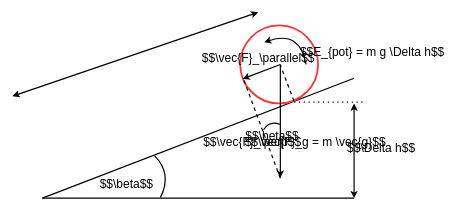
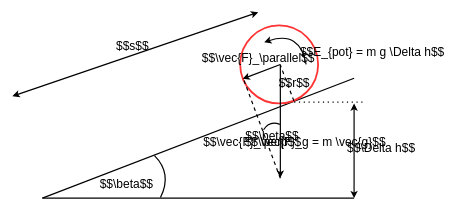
  <mxCell id="0" />
  <mxCell id="1" parent="0" />
  <mxCell id="2" value="" style="endArrow=none;html=1;strokeWidth=2;" parent="1" edge="1"><mxGeometry width="50" height="50" relative="1" as="geometry"><mxPoint x="70" y="330" as="sourcePoint" /><mxPoint x="590" y="130" as="targetPoint" /></mxGeometry></mxCell>
  <mxCell id="3" value="" style="endArrow=none;html=1;strokeWidth=2;" parent="1" edge="1"><mxGeometry width="50" height="50" relative="1" as="geometry"><mxPoint x="70" y="330" as="sourcePoint" /><mxPoint x="590" y="330" as="targetPoint" /></mxGeometry></mxCell>
  <mxCell id="4" value="" style="endArrow=none;html=1;strokeWidth=2;curved=1;" parent="1" edge="1"><mxGeometry width="50" height="50" relative="1" as="geometry"><mxPoint x="267" y="329" as="sourcePoint" /><mxPoint x="257" y="259" as="targetPoint" /><Array as="points"><mxPoint x="287" y="289" /></Array></mxGeometry></mxCell>
  <mxCell id="5" value="$$\beta$$" style="text;html=1;resizable=0;autosize=1;align=center;verticalAlign=middle;points=[];fillColor=none;strokeColor=none;rounded=0;fontSize=20;" parent="1" vertex="1"><mxGeometry x="160" y="290" width="100" height="30" as="geometry" /></mxCell>
  <mxCell id="6" value="" style="ellipse;whiteSpace=wrap;html=1;aspect=fixed;fontSize=20;strokeWidth=3;strokeColor=#FF3333;" parent="1" vertex="1"><mxGeometry x="400" y="42" width="130" height="130" as="geometry" /></mxCell>
  <mxCell id="7" value="" style="endArrow=classic;html=1;fontSize=20;strokeWidth=2;curved=1;" parent="1" edge="1"><mxGeometry width="50" height="50" relative="1" as="geometry"><mxPoint x="510" y="107" as="sourcePoint" /><mxPoint x="440" y="70" as="targetPoint" /><Array as="points"><mxPoint x="500" y="50" /></Array></mxGeometry></mxCell>
  <mxCell id="8" value="" style="endArrow=classic;html=1;fontSize=20;strokeWidth=2;exitX=0.515;exitY=0.569;exitDx=0;exitDy=0;exitPerimeter=0;" parent="1" edge="1"><mxGeometry width="50" height="50" relative="1" as="geometry"><mxPoint x="466.95" y="106.97" as="sourcePoint" /><mxPoint x="467" y="296" as="targetPoint" /></mxGeometry></mxCell>
  <mxCell id="9" value="" style="endArrow=classic;html=1;fontSize=20;strokeWidth=2;" parent="1" edge="1"><mxGeometry width="50" height="50" relative="1" as="geometry"><mxPoint x="467" y="107" as="sourcePoint" /><mxPoint x="404" y="131" as="targetPoint" /></mxGeometry></mxCell>
  <mxCell id="10" value="" style="endArrow=none;dashed=1;html=1;strokeWidth=2;fontSize=20;exitX=0.689;exitY=0.968;exitDx=0;exitDy=0;exitPerimeter=0;" parent="1" source="6" edge="1"><mxGeometry width="50" height="50" relative="1" as="geometry"><mxPoint x="370" y="220" as="sourcePoint" /><mxPoint x="467" y="108" as="targetPoint" /></mxGeometry></mxCell>
  <mxCell id="11" value="" style="endArrow=none;dashed=1;html=1;strokeWidth=2;fontSize=20;" parent="1" edge="1"><mxGeometry width="50" height="50" relative="1" as="geometry"><mxPoint x="467" y="297" as="sourcePoint" /><mxPoint x="405" y="130" as="targetPoint" /></mxGeometry></mxCell>
  <mxCell id="12" value="$$\vec{F}_\parallel$$" style="text;html=1;resizable=0;autosize=1;align=center;verticalAlign=middle;points=[];fillColor=none;strokeColor=none;rounded=0;fontSize=20;" parent="1" vertex="1"><mxGeometry x="330" y="80" width="200" height="30" as="geometry" /></mxCell>
+ <mxCell id="13" value="$$r$$" style="text;html=1;resizable=0;autosize=1;align=center;verticalAlign=middle;points=[];fillColor=none;strokeColor=none;rounded=0;fontSize=20;" parent="1" vertex="1"><mxGeometry x="455" y="122" width="70" height="30" as="geometry" /></mxCell>
  <mxCell id="14" value="$$\vec{F}_\perp$$" style="text;html=1;resizable=0;autosize=1;align=center;verticalAlign=middle;points=[];fillColor=none;strokeColor=none;rounded=0;fontSize=20;" parent="1" vertex="1"><mxGeometry x="330" y="220" width="180" height="30" as="geometry" /></mxCell>
  <mxCell id="15" value="$$\beta$$" style="text;html=1;resizable=0;autosize=1;align=center;verticalAlign=middle;points=[];fillColor=none;strokeColor=none;rounded=0;fontSize=20;" parent="1" vertex="1"><mxGeometry x="403" y="210" width="100" height="30" as="geometry" /></mxCell>
  <mxCell id="16" value="" style="endArrow=none;html=1;strokeWidth=2;curved=1;exitX=0.204;exitY=-0.1;exitDx=0;exitDy=0;exitPerimeter=0;" parent="1" edge="1"><mxGeometry width="50" height="50" relative="1" as="geometry"><mxPoint x="466.12" y="207" as="sourcePoint" /><mxPoint x="439" y="216" as="targetPoint" /><Array as="points"><mxPoint x="449" y="200" /></Array></mxGeometry></mxCell>
  <mxCell id="17" value="$$\vec{F}_g = m \vec{g}$$" style="text;html=1;resizable=0;autosize=1;align=center;verticalAlign=middle;points=[];fillColor=none;strokeColor=none;rounded=0;fontSize=20;" parent="1" vertex="1"><mxGeometry x="400" y="220" width="250" height="30" as="geometry" /></mxCell>
  <mxCell id="18" value="" style="endArrow=classic;startArrow=classic;html=1;fontColor=#000000;strokeColor=#000000;strokeWidth=2;" parent="1" edge="1"><mxGeometry width="50" height="50" relative="1" as="geometry"><mxPoint x="20" y="160" as="sourcePoint" /><mxPoint x="430" y="20" as="targetPoint" /></mxGeometry></mxCell>
  <mxCell id="19" value="" style="endArrow=classic;startArrow=classic;html=1;fontColor=#000000;strokeColor=#000000;strokeWidth=2;" parent="1" edge="1"><mxGeometry width="50" height="50" relative="1" as="geometry"><mxPoint x="590" y="330" as="sourcePoint" /><mxPoint x="590" y="172" as="targetPoint" /></mxGeometry></mxCell>
  <mxCell id="20" value="" style="endArrow=none;dashed=1;html=1;dashPattern=1 3;strokeWidth=2;fontColor=#000000;" parent="1" edge="1"><mxGeometry width="50" height="50" relative="1" as="geometry"><mxPoint x="490" y="170" as="sourcePoint" /><mxPoint x="610" y="170" as="targetPoint" /></mxGeometry></mxCell>
  <mxCell id="21" value="$$\Delta h$$" style="text;html=1;resizable=0;autosize=1;align=center;verticalAlign=middle;points=[];fillColor=none;strokeColor=none;rounded=0;fontSize=20;" parent="1" vertex="1"><mxGeometry x="570" y="230" width="130" height="30" as="geometry" /></mxCell>
+ <mxCell id="22" value="$$s$$" style="text;html=1;resizable=0;autosize=1;align=center;verticalAlign=middle;points=[];fillColor=none;strokeColor=none;rounded=0;fontSize=20;" parent="1" vertex="1"><mxGeometry x="185" y="60" width="70" height="30" as="geometry" /></mxCell>
  <mxCell id="23" value="$$E_{pot} = m g \Delta h$$" style="text;html=1;resizable=0;autosize=1;align=center;verticalAlign=middle;points=[];fillColor=none;strokeColor=none;rounded=0;fontSize=20;" vertex="1" parent="1"><mxGeometry x="490" y="70" width="260" height="30" as="geometry" /></mxCell>
